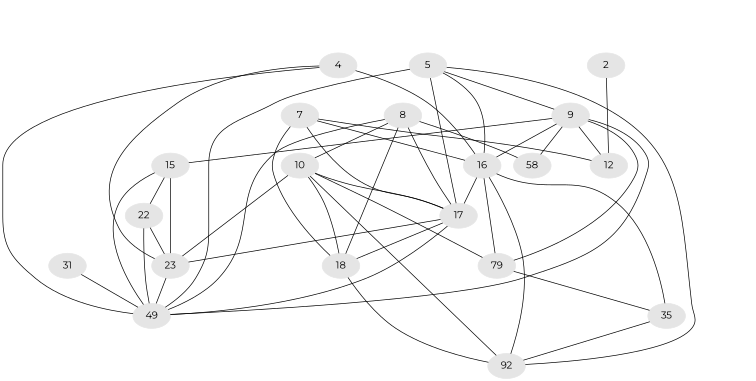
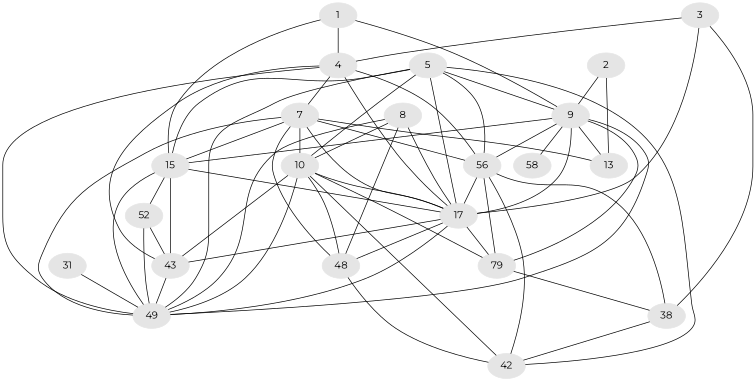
  graph {
    fontname=Montserrat
    node [color=gray90 fontname=Montserrat style=filled]
    edge [fontname=Montserrat]
+   1 [super="+6"]
    4 [super="+39+46"]
    9 [super="+28+10+30"]
    15 [super="+44+56+55+34"]
    17 [super="+25+49+27+36"]
    7 [super="+63+45"]
-   16 [super="+33+32+40+23"]
-   43 [super="+64" label=23]
+   16 [super="+33+32+40+23" label=56]
+   43 [super="+64"]
    n9 [label=49 super="+53+51"]
-   13 [label=12]
+   13
    58
    n12 [label=79 super="+37+26"]
-   22 [super="+62"]
+   22 [super="+62" label=52]
    5 [super="+12"]
    n15 [label=10 super="+61+24"]
-   42 [super="+50" label=92]
+   42 [super="+50"]
    2
-   38 [super="+41" label=35]
-   18 [super="+54+21"]
+   3 [super="+59"]
+   38 [super="+41"]
+   18 [super="+54+21" label=48]
    31
    8 [super="+20+11"]
+   1 -- 4 [weight=2]
+   1 -- 9
+   1 -- 15
+   4 -- 17 [weight=2]
+   4 -- 7
    4 -- 16 [weight=2]
    4 -- 43
    4 -- n9
    9 -- 15
+   9 -- 17 [weight=2]
    9 -- 16
    9 -- n9
    9 -- 13
    9 -- 58
    9 -- n12
+   15 -- 17
    15 -- 43
    15 -- n9 [weight=2]
    15 -- 22
    17 -- 43
    17 -- n9
+   17 -- n12
    17 -- 18 [weight=2]
+   7 -- 15
    7 -- 17
    7 -- 16 [weight=2]
+   7 -- n9
    7 -- 13
+   7 -- n15
    7 -- 18
    16 -- 17 [weight=3]
    16 -- n12 [weight=2]
    16 -- 42
    16 -- 38
    43 -- n9
    n12 -- 38
    22 -- 43
    22 -- n9
    5 -- 9
+   5 -- 15
    5 -- 17
    5 -- 16 [weight=2]
    5 -- n9
+   5 -- n15 [weight=3]
    5 -- 42
    n15 -- 17
    n15 -- 43
+   n15 -- n9
    n15 -- n12 [weight=2]
    n15 -- 42 [weight=2]
    n15 -- 18
+   2 -- 9
    2 -- 13
+   3 -- 4
+   3 -- 17
+   3 -- 38
    38 -- 42
    18 -- 42
    31 -- n9
    8 -- 17
    8 -- n9
-   8 -- 58
    8 -- n15
    8 -- 18
  }
